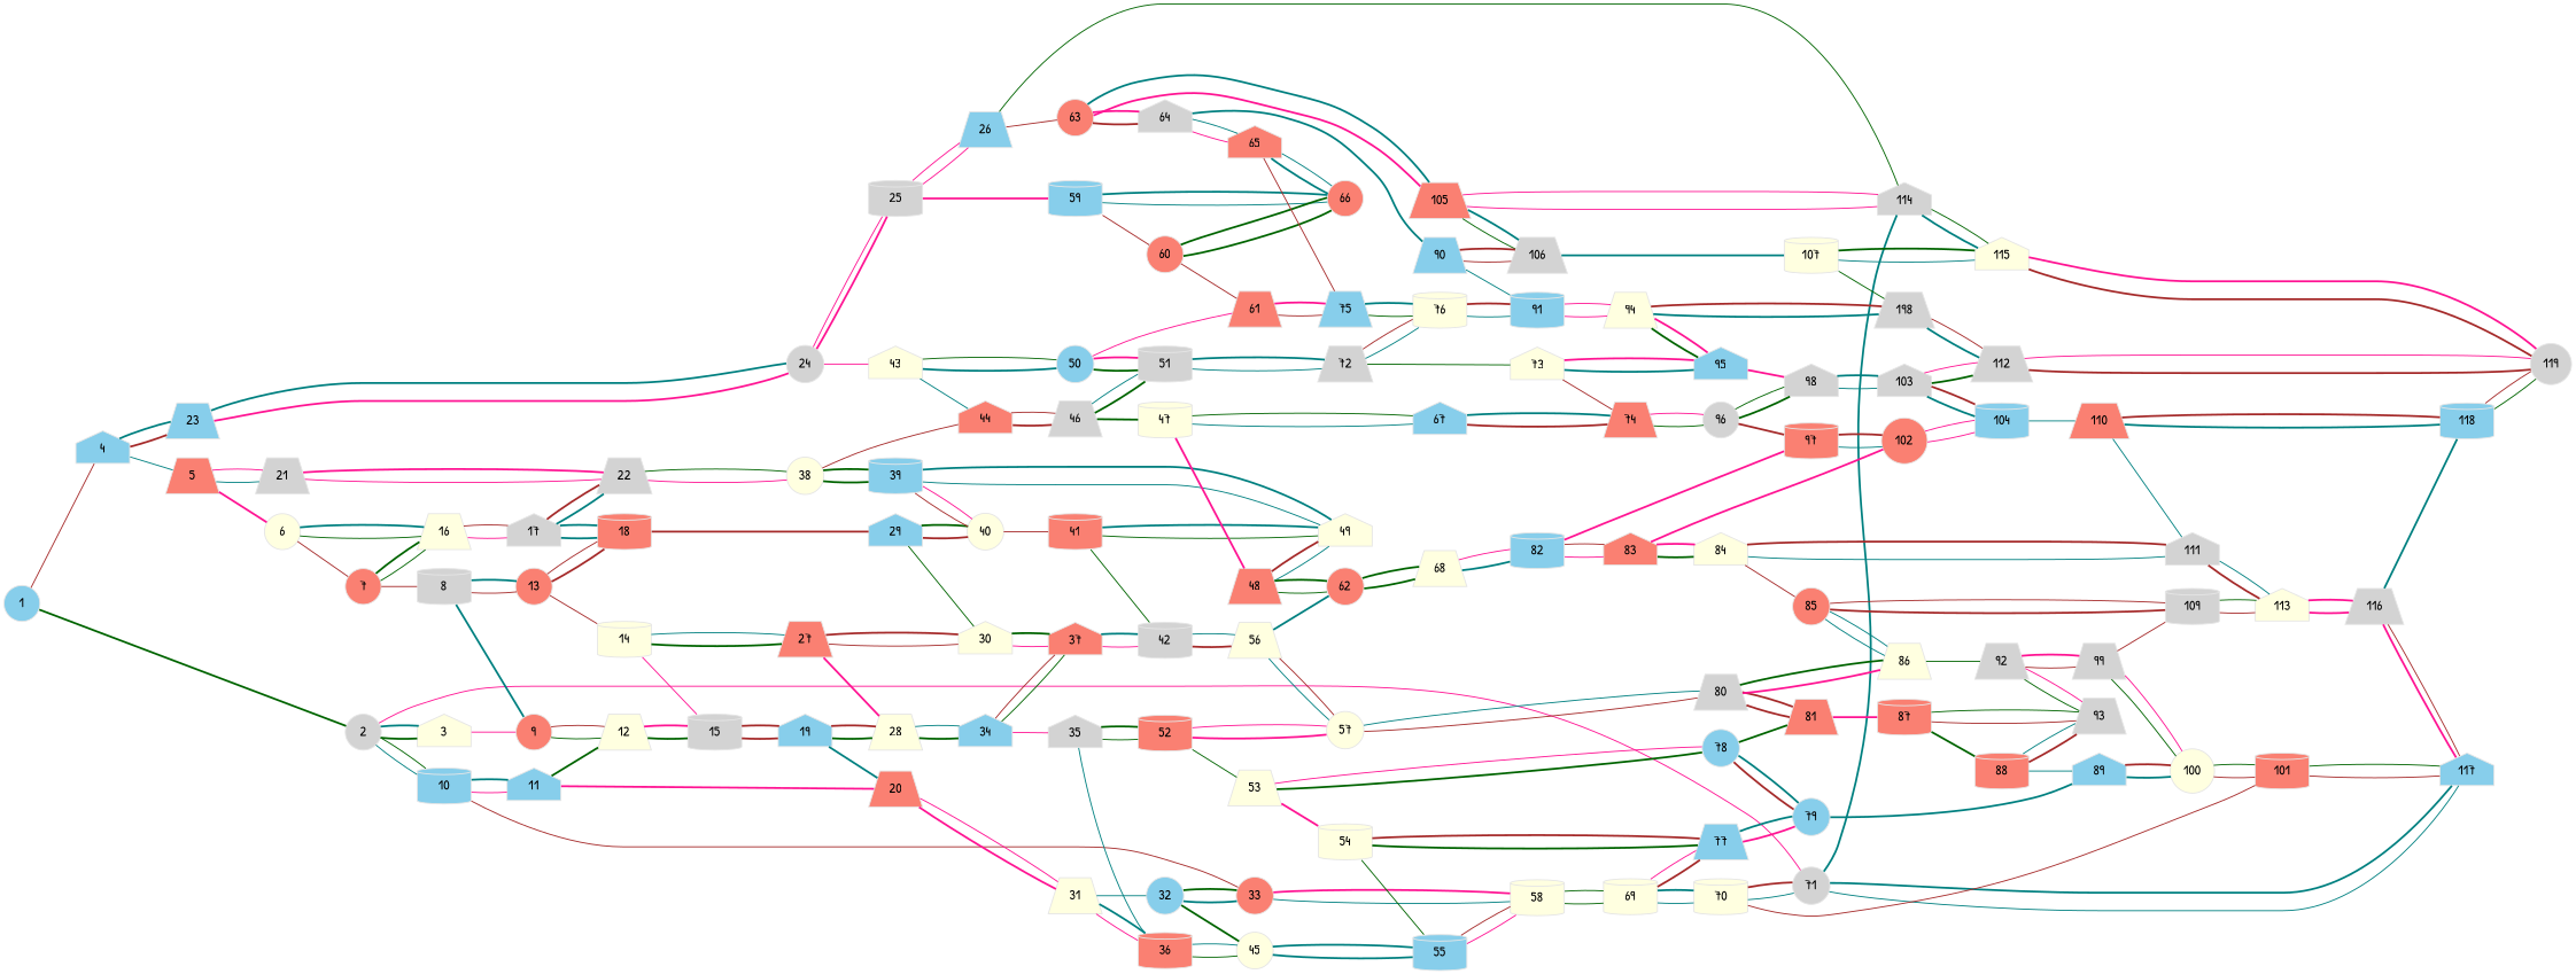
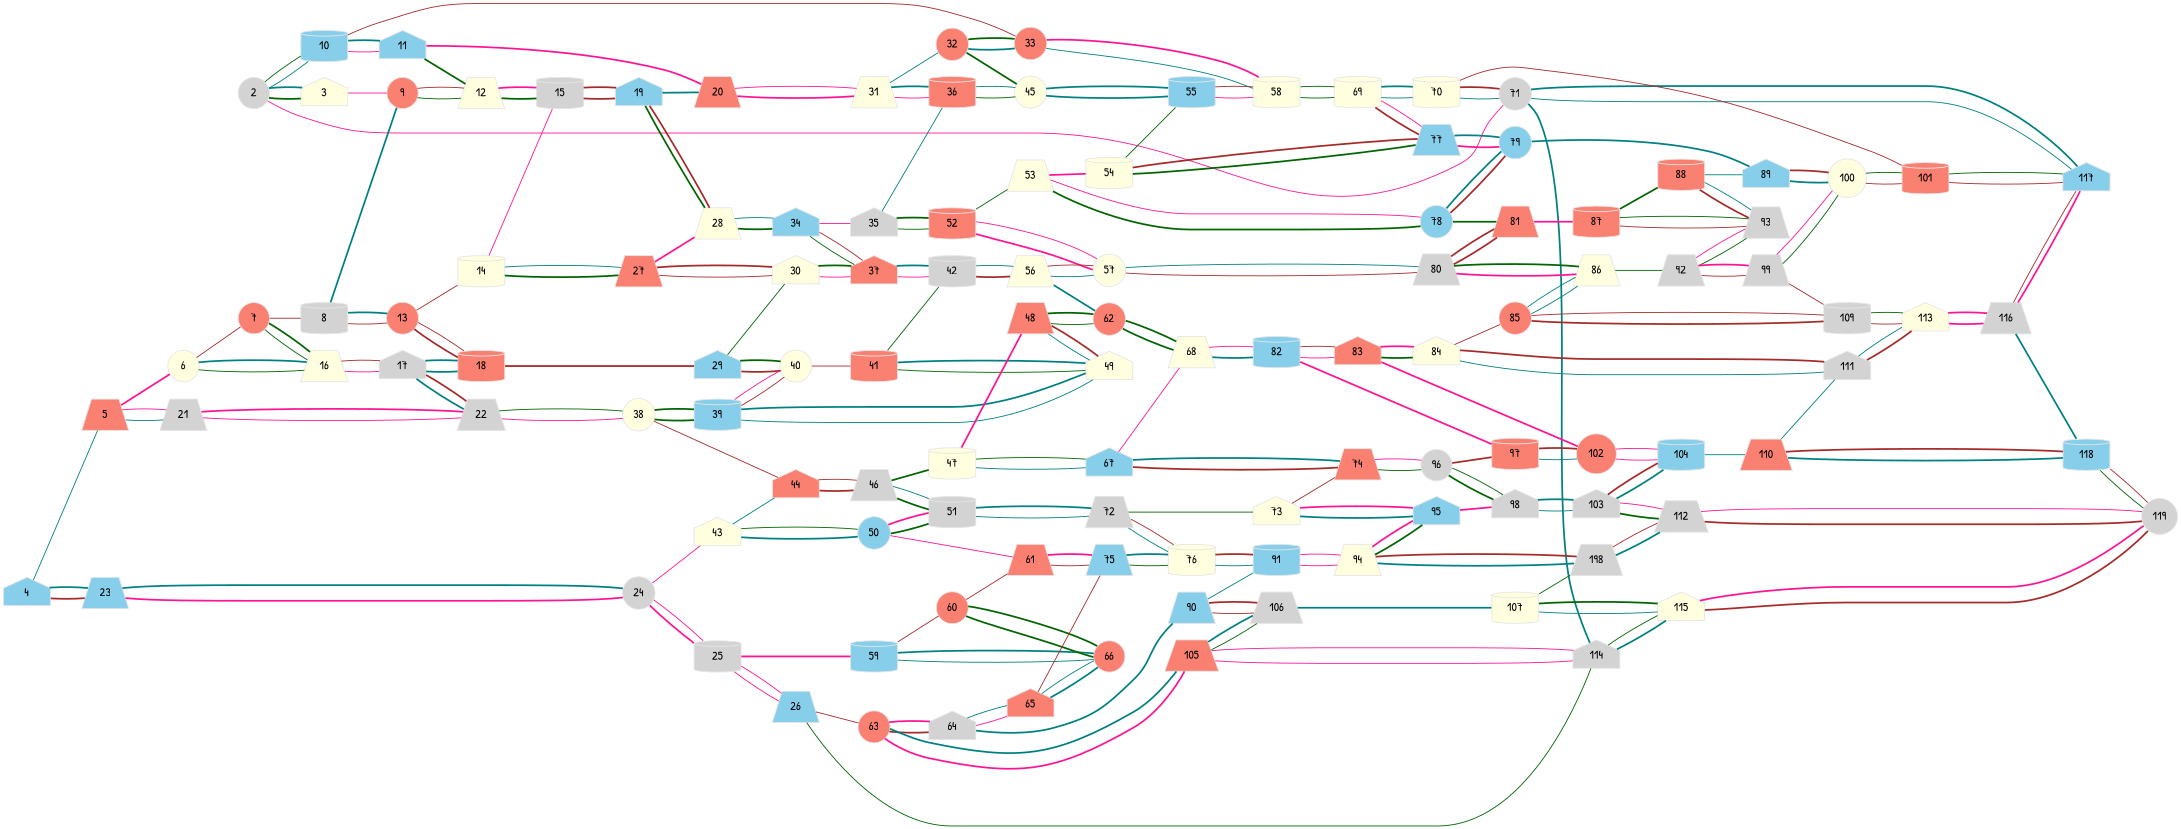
  graph {
    fontname="Patrick Hand"
    rankdir=LR
    node [color=gray90 fillcolor=lightyellow fontname="Patrick Hand" shape=trapezium style=filled]
    edge [color=teal fontname="Patrick Hand" style=solid]
-   1 [fillcolor=skyblue shape=circle]
    2 [fillcolor=lightgrey shape=circle]
    4 [fillcolor=skyblue shape=house]
    3 [shape=house]
    10 [fillcolor=skyblue shape=cylinder]
    71 [fillcolor=lightgrey shape=circle]
    5 [fillcolor=salmon]
    23 [fillcolor=skyblue]
    26 [fillcolor=skyblue]
    63 [fillcolor=salmon shape=circle]
    114 [fillcolor=lightgrey shape=house]
    9 [fillcolor=salmon shape=circle]
    11 [fillcolor=skyblue shape=house]
    33 [fillcolor=salmon shape=circle]
    117 [fillcolor=skyblue shape=house]
    12
    6 [shape=circle]
    21 [fillcolor=lightgrey]
    24 [fillcolor=lightgrey shape=circle]
    7 [fillcolor=salmon shape=circle]
    16
    22 [fillcolor=lightgrey]
    8 [fillcolor=lightgrey shape=cylinder]
    17 [fillcolor=lightgrey shape=house]
    13 [fillcolor=salmon shape=circle]
    14 [shape=cylinder]
    18 [fillcolor=salmon shape=cylinder]
    15 [fillcolor=lightgrey shape=cylinder]
    20 [fillcolor=salmon]
    58 [shape=cylinder]
    31
    19 [fillcolor=skyblue shape=house]
    27 [fillcolor=salmon]
    29 [fillcolor=skyblue shape=house]
    28
    30 [shape=house]
    38 [shape=circle]
    40 [shape=circle]
    34 [fillcolor=skyblue shape=house]
-   32 [fillcolor=skyblue shape=circle]
+   32 [fillcolor=salmon shape=circle]
    36 [fillcolor=salmon shape=cylinder]
    39 [fillcolor=skyblue shape=cylinder]
    44 [fillcolor=salmon shape=house]
    25 [fillcolor=lightgrey shape=cylinder]
    43 [shape=house]
    59 [fillcolor=skyblue shape=cylinder]
    50 [fillcolor=skyblue shape=circle]
    60 [fillcolor=salmon shape=circle]
    66 [fillcolor=salmon shape=circle]
    64 [fillcolor=lightgrey shape=house]
    105 [fillcolor=salmon]
    115 [shape=house]
    37 [fillcolor=salmon shape=house]
    35 [fillcolor=lightgrey shape=house]
    41 [fillcolor=salmon shape=cylinder]
    42 [fillcolor=lightgrey shape=cylinder]
    45 [shape=circle]
    55 [fillcolor=skyblue shape=cylinder]
    69 [shape=cylinder]
    52 [fillcolor=salmon shape=cylinder]
    53
    57 [shape=circle]
    56
    49 [shape=house]
    46 [fillcolor=lightgrey]
    62 [fillcolor=salmon shape=circle]
    51 [fillcolor=lightgrey shape=cylinder]
    61 [fillcolor=salmon]
    47 [shape=cylinder]
    48 [fillcolor=salmon]
    67 [fillcolor=skyblue shape=house]
    72 [fillcolor=lightgrey]
    68
    74 [fillcolor=salmon]
    75 [fillcolor=skyblue]
    73 [shape=house]
    76 [shape=cylinder]
    54 [shape=cylinder]
    78 [fillcolor=skyblue shape=circle]
    80 [fillcolor=lightgrey]
    77 [fillcolor=skyblue]
    79 [fillcolor=skyblue shape=circle]
    81 [fillcolor=salmon]
    86
    70 [shape=cylinder]
    82 [fillcolor=skyblue shape=cylinder]
    65 [fillcolor=salmon shape=house]
    90 [fillcolor=skyblue]
    106 [fillcolor=lightgrey]
    91 [fillcolor=skyblue shape=cylinder]
    96 [fillcolor=lightgrey shape=circle]
    83 [fillcolor=salmon shape=house]
    97 [fillcolor=salmon shape=cylinder]
    101 [fillcolor=salmon shape=cylinder]
    95 [fillcolor=skyblue shape=house]
    98 [fillcolor=lightgrey shape=house]
    94
    89 [fillcolor=skyblue shape=house]
    87 [fillcolor=salmon shape=cylinder]
    100 [shape=circle]
    92 [fillcolor=lightgrey]
    88 [fillcolor=salmon shape=cylinder]
    93 [fillcolor=lightgrey]
    84 [shape=house]
    102 [fillcolor=salmon shape=circle]
    85 [fillcolor=salmon shape=circle]
    111 [fillcolor=lightgrey shape=house]
    104 [fillcolor=skyblue shape=cylinder]
    109 [fillcolor=lightgrey shape=cylinder]
    113 [shape=house]
    99 [fillcolor=lightgrey]
    107 [shape=cylinder]
    n113 [fillcolor=lightgrey label=198]
    112 [fillcolor=lightgrey]
    103 [fillcolor=lightgrey shape=house]
    110 [fillcolor=salmon]
    119 [fillcolor=lightgrey shape=circle]
    118 [fillcolor=skyblue shape=cylinder]
    116 [fillcolor=lightgrey]
-   1 -- 2 [color=darkgreen style=bold]
-   1 -- 4 [color=brown]
    2 -- 3 [color=darkgreen style=bold]
    2 -- 3 [style=bold]
    2 -- 10
    2 -- 10 [color=darkgreen]
    2 -- 71 [color=deeppink]
    4 -- 5
    4 -- 23 [color=brown style=bold]
    4 -- 23 [style=bold]
    3 -- 9 [color=deeppink]
    10 -- 11 [color=deeppink]
    10 -- 11 [style=bold]
    10 -- 33 [color=brown]
    71 -- 114 [style=bold]
    71 -- 117
    71 -- 117 [style=bold]
    5 -- 6 [color=deeppink style=bold]
    5 -- 21
    5 -- 21 [color=deeppink]
    23 -- 24 [color=deeppink style=bold]
    23 -- 24 [style=bold]
    26 -- 63 [color=brown]
    26 -- 114 [color=darkgreen]
    63 -- 64 [color=brown style=bold]
    63 -- 64 [color=deeppink style=bold]
    63 -- 105 [color=deeppink style=bold]
    63 -- 105 [style=bold]
    114 -- 115 [style=bold]
    114 -- 115 [color=darkgreen]
    9 -- 12 [color=darkgreen]
    9 -- 12 [color=brown]
    11 -- 12 [color=darkgreen style=bold]
    11 -- 20 [color=deeppink style=bold]
    33 -- 58
    33 -- 58 [color=deeppink style=bold]
    12 -- 15 [color=darkgreen style=bold]
    12 -- 15 [color=deeppink style=bold]
    6 -- 7 [color=brown]
    6 -- 16 [color=darkgreen]
    6 -- 16 [style=bold]
    21 -- 22 [color=deeppink]
    21 -- 22 [color=deeppink style=bold]
    24 -- 25 [color=deeppink style=bold]
    24 -- 25 [color=deeppink]
    24 -- 43 [color=deeppink]
    7 -- 16 [color=darkgreen]
    7 -- 16 [color=darkgreen style=bold]
    7 -- 8 [color=brown]
    16 -- 17 [color=deeppink]
    16 -- 17 [color=brown]
    22 -- 38 [color=deeppink]
    22 -- 38 [color=darkgreen]
    8 -- 9 [style=bold]
    8 -- 13 [color=brown]
    8 -- 13 [style=bold]
    17 -- 22 [style=bold]
    17 -- 22 [color=brown style=bold]
    17 -- 18 [style=bold]
    17 -- 18 [style=bold]
    13 -- 14 [color=brown]
    13 -- 18 [color=brown style=bold]
    13 -- 18 [color=brown]
    14 -- 15 [color=deeppink]
    14 -- 27 [color=darkgreen style=bold]
    14 -- 27
    18 -- 29 [color=brown style=bold]
    15 -- 19 [color=brown style=bold]
    15 -- 19 [color=brown style=bold]
    20 -- 31 [color=deeppink style=bold]
    20 -- 31 [color=deeppink]
    58 -- 69 [color=darkgreen]
    58 -- 69 [color=darkgreen]
    31 -- 32
    31 -- 36 [color=deeppink]
    31 -- 36 [style=bold]
    19 -- 20 [style=bold]
    19 -- 28 [color=darkgreen style=bold]
    19 -- 28 [color=brown style=bold]
    27 -- 28 [color=deeppink style=bold]
    27 -- 30 [color=brown]
    27 -- 30 [color=brown style=bold]
    29 -- 30 [color=darkgreen]
    29 -- 40 [color=brown style=bold]
    29 -- 40 [color=darkgreen style=bold]
    28 -- 34 [color=darkgreen style=bold]
    28 -- 34
    30 -- 37 [color=deeppink]
    30 -- 37 [color=darkgreen style=bold]
    38 -- 39 [color=darkgreen style=bold]
    38 -- 39 [color=darkgreen style=bold]
    38 -- 44 [color=brown]
    40 -- 41 [color=brown]
    34 -- 37 [color=darkgreen]
    34 -- 37 [color=brown]
    34 -- 35 [color=deeppink]
    32 -- 33 [style=bold]
    32 -- 33 [color=darkgreen style=bold]
    32 -- 45 [color=darkgreen style=bold]
    36 -- 45 [color=darkgreen]
    36 -- 45
    39 -- 40 [color=brown]
    39 -- 40 [color=deeppink]
    39 -- 49
    39 -- 49 [style=bold]
    44 -- 46 [color=brown style=bold]
    44 -- 46 [color=brown]
    25 -- 26 [color=deeppink]
    25 -- 26 [color=deeppink]
    25 -- 59 [color=deeppink style=bold]
    43 -- 44
    43 -- 50 [style=bold]
    43 -- 50 [color=darkgreen]
    59 -- 60 [color=brown]
    59 -- 66
    59 -- 66 [style=bold]
    50 -- 51 [color=darkgreen style=bold]
    50 -- 51 [color=deeppink style=bold]
    50 -- 61 [color=deeppink]
    60 -- 66 [color=darkgreen style=bold]
    60 -- 66 [color=darkgreen style=bold]
    60 -- 61 [color=brown]
    64 -- 65 [color=deeppink]
    64 -- 65
    64 -- 90 [style=bold]
    105 -- 114 [color=deeppink]
    105 -- 114 [color=deeppink]
    105 -- 106 [color=darkgreen]
    105 -- 106 [style=bold]
    115 -- 119 [color=brown style=bold]
    115 -- 119 [color=deeppink style=bold]
    37 -- 42 [color=deeppink]
    37 -- 42 [style=bold]
    35 -- 36
    35 -- 52 [color=darkgreen]
    35 -- 52 [color=darkgreen style=bold]
    41 -- 42 [color=darkgreen]
    41 -- 49 [color=darkgreen]
    41 -- 49 [style=bold]
    42 -- 56 [color=brown style=bold]
    42 -- 56
    45 -- 55 [style=bold]
    45 -- 55 [style=bold]
    55 -- 58 [color=deeppink]
    55 -- 58 [color=brown]
    69 -- 77 [color=brown style=bold]
    69 -- 77 [color=deeppink]
    69 -- 70
    69 -- 70 [style=bold]
    52 -- 53 [color=darkgreen]
    52 -- 57 [color=deeppink style=bold]
    52 -- 57 [color=deeppink]
    53 -- 54 [color=deeppink style=bold]
    53 -- 78 [color=darkgreen style=bold]
    53 -- 78 [color=deeppink]
    57 -- 80 [color=brown]
    57 -- 80
    56 -- 57
    56 -- 57 [color=brown]
    56 -- 62 [style=bold]
    46 -- 51 [color=darkgreen style=bold]
    46 -- 51
    46 -- 47 [color=darkgreen style=bold]
    62 -- 68 [color=darkgreen style=bold]
    62 -- 68 [color=darkgreen style=bold]
    51 -- 72
    51 -- 72 [style=bold]
    61 -- 75 [color=brown]
    61 -- 75 [color=deeppink style=bold]
    47 -- 48 [color=deeppink style=bold]
    47 -- 67
    47 -- 67 [color=darkgreen]
    48 -- 49
    48 -- 49 [color=brown style=bold]
    48 -- 62 [color=darkgreen]
    48 -- 62 [color=darkgreen style=bold]
+   67 -- 68 [color=deeppink]
    67 -- 74 [color=brown style=bold]
    67 -- 74 [style=bold]
    72 -- 73 [color=darkgreen]
    72 -- 76
    72 -- 76 [color=brown]
    68 -- 82 [style=bold]
    68 -- 82 [color=deeppink]
    74 -- 96 [color=darkgreen]
    74 -- 96 [color=deeppink]
    75 -- 76 [color=darkgreen]
    75 -- 76 [style=bold]
    73 -- 74 [color=brown]
    73 -- 95 [style=bold]
    73 -- 95 [color=deeppink style=bold]
    76 -- 91
    76 -- 91 [color=brown style=bold]
    54 -- 55 [color=darkgreen]
    54 -- 77 [color=darkgreen style=bold]
    54 -- 77 [color=brown style=bold]
    78 -- 79 [color=brown style=bold]
    78 -- 79 [style=bold]
    78 -- 81 [color=darkgreen style=bold]
    80 -- 81 [color=brown style=bold]
    80 -- 81 [color=brown style=bold]
    80 -- 86 [color=deeppink style=bold]
    80 -- 86 [color=darkgreen style=bold]
    77 -- 79 [color=deeppink style=bold]
    77 -- 79 [style=bold]
    79 -- 89 [style=bold]
    81 -- 87 [color=deeppink style=bold]
    86 -- 92 [color=darkgreen]
    70 -- 71
    70 -- 71 [color=brown style=bold]
    70 -- 101 [color=brown]
    82 -- 83 [color=deeppink]
    82 -- 83 [color=brown]
    82 -- 97 [color=deeppink style=bold]
    65 -- 66 [style=bold]
    65 -- 66
    65 -- 75 [color=brown]
    90 -- 106 [color=brown]
    90 -- 106 [color=brown style=bold]
    90 -- 91
    106 -- 107 [style=bold]
    91 -- 94 [color=deeppink]
    91 -- 94 [color=deeppink]
    96 -- 97 [color=brown style=bold]
    96 -- 98 [color=darkgreen style=bold]
    96 -- 98 [color=darkgreen]
    83 -- 84 [color=darkgreen style=bold]
    83 -- 84 [color=deeppink style=bold]
    83 -- 102 [color=deeppink style=bold]
    97 -- 102
    97 -- 102 [color=brown style=bold]
    101 -- 117 [color=brown]
    101 -- 117 [color=darkgreen]
    95 -- 98 [color=deeppink style=bold]
    98 -- 103
    98 -- 103 [style=bold]
    94 -- 95 [color=darkgreen style=bold]
    94 -- 95 [color=deeppink style=bold]
    94 -- n113 [style=bold]
    94 -- n113 [color=brown style=bold]
    89 -- 100 [style=bold]
    89 -- 100 [color=brown style=bold]
    87 -- 88 [color=darkgreen style=bold]
    87 -- 93 [color=brown]
    87 -- 93 [color=darkgreen]
    100 -- 101 [color=brown]
    100 -- 101 [color=darkgreen]
    92 -- 93 [color=darkgreen]
    92 -- 93 [color=deeppink]
    92 -- 99 [color=brown]
    92 -- 99 [color=deeppink style=bold]
    88 -- 89
    88 -- 93 [color=brown style=bold]
    88 -- 93
    84 -- 85 [color=brown]
    84 -- 111
    84 -- 111 [color=brown style=bold]
    102 -- 104 [color=deeppink]
    102 -- 104 [color=deeppink]
    85 -- 86
    85 -- 86
    85 -- 109 [color=brown style=bold]
    85 -- 109 [color=brown]
    111 -- 113 [color=brown style=bold]
    111 -- 113
    104 -- 110
    109 -- 113 [color=brown]
    109 -- 113 [color=darkgreen]
    113 -- 116 [color=deeppink style=bold]
    113 -- 116 [color=deeppink style=bold]
    99 -- 100 [color=darkgreen]
    99 -- 100 [color=deeppink]
    99 -- 109 [color=brown]
    107 -- 115
    107 -- 115 [color=darkgreen style=bold]
    107 -- n113 [color=darkgreen]
    n113 -- 112 [style=bold]
    n113 -- 112 [color=brown]
    112 -- 119 [color=brown style=bold]
    112 -- 119 [color=deeppink]
    103 -- 104 [style=bold]
    103 -- 104 [color=brown style=bold]
    103 -- 112 [color=darkgreen style=bold]
    103 -- 112 [color=deeppink]
    110 -- 111
    110 -- 118 [style=bold]
    110 -- 118 [color=brown style=bold]
    118 -- 119 [color=darkgreen]
    118 -- 119 [color=brown]
    116 -- 117 [color=deeppink style=bold]
    116 -- 117 [color=brown]
    116 -- 118 [style=bold]
  }
